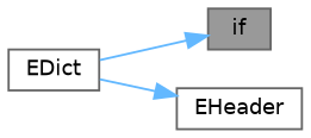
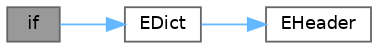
  digraph {
    rankdir=LR
    node [color=grey40 fillcolor=white fontname=Helvetica fontsize=10 shape=box style=filled]
    edge [color=steelblue1 fontname=Helvetica fontsize=10 labelfontname=Helvetica labelfontsize=10 style=solid]
    n1 [color=gray40 fillcolor=grey60 fontcolor=black height=0.2 label=if width=0.4]
    n2 [height=0.2 label=EDict width=0.4]
    n3 [height=0.2 label=EHeader width=0.4]
-   n2 -> n1
+   n1 -> n2
    n2 -> n3
  }
